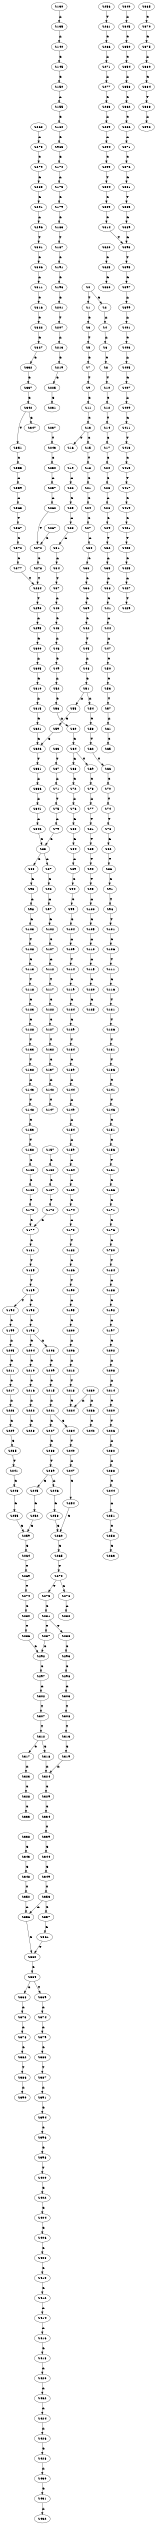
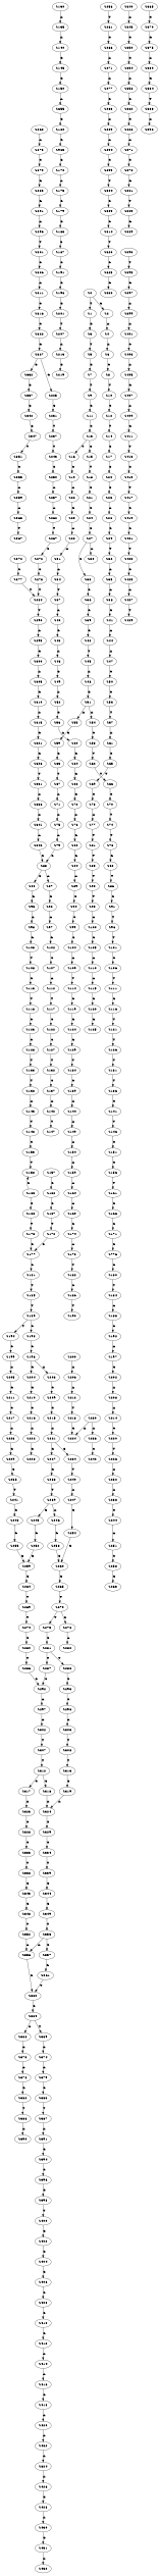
  strict digraph {
    S0
    S1
    S2
    S3
    S4
    S5
    S6
    S7
    S8
    S9
    S10
    S11
    S12
    S13
    S14
    S15
    S16
    S17
    S18
    S19
    S20
    S21
    S22
    S23
    S24
    S25
    S26
    S27
    S28
    S29
    S30
    S31
    S32
    S33
    S34
    S35
    S36
    S37
    S38
    S39
    S40
    S41
    S42
    S43
    S44
    S45
    S46
    S47
    S48
    S49
    S50
    S51
    S52
    S53
    S54
    S55
    S56
    S57
    S58
    S59
    S60
    S61
    S62
    S63
    S64
    S65
    S66
    S67
    S68
    S69
    S70
    S71
    S72
    S73
    S74
    S75
    S76
    S77
    S78
    S79
    S80
    S81
    S82
    S83
    S84
    S85
    S86
    S87
    S88
    S89
    S90
    S91
    S92
    S93
    S94
    S95
    S96
    S97
    S98
    S99
    S100
    S101
    S102
    S103
    S104
    S105
    S106
    S107
    S108
    S109
    S110
    S111
    S112
    S113
    S114
    S115
    S116
    S117
    S118
    S119
    S120
    S121
    S122
    S123
    S124
    S125
    S126
    S127
    S128
    S129
    S131
    S132
    S133
    S134
    S130
    S135
    S136
    S137
    S138
    S139
    S140
    S141
    S142
    S143
    S144
    S145
    S146
    S147
    S148
    S149
    S150
    S151
    S153
    S154
-   S155
+   S155 [label=S655]
    S156
    S158
    S159
    S160
    S161
    S157
    S162
    S163
    S164
    n165 [label=S965]
    S166
    S167
    S168
    S169
    S170
    S171
    S172
    S173
    S174
    S175
-   S176
+   S176 [label=S776]
    S177
    S178
    S179
-   S180 [label=S780]
+   S180
    S181
    S182
    S183
    S184
    S185
    S186
    S187
    S188
    S189
    S190
    S191
    S192
    S193
    S194
-   S195
    S196
    S197
    S198
    S199
    S200
    S201
    S202
    S203
    S204
    S205
    S206
    S207
    S208
    S209
    S210
    S211
    S212
    S213
    S214
    S215
    S216
    S217
    S218
    S219
    S220
    S221
    S222
    S223
    S224
    S225
    S226
    S227
    S234
    S228
    S229
    S231
    S232
    S233
    S235
    S230
    S236
    S237
    S238
    S239
    S240
    S241
    S242
    S243
    S244
    S245
    S246
    S247
    S248
    S250
    S251
    S252
    S253
    S254
    S255
    S257
    S258
    S259
    S260
    S256
    S261
    S262
    S263
    S264
    S265
    S266
    S267
    S269
    S270
    S271
    S272
    S268
    S273
    S274
    S275
    S276
    S277
    S278
    S279
    S280
    S281
    S282
    S283
    S284
    S285
    S286
    S287
    S288
    S289
    S290
    S291
    S292
    S293
    S294
    S295
    S296
    S297
    S298
    S299
    S300
    S301
    S302
    S303
    S304
    S305
    S306
    S307
    S308
    S309
    S310
    S311
    S312
    S313
    S314
    S315
    S316
    S317
    S318
    S319
    S320
    S321
    S322
    S323
    S324
    S325
    S326
    S327
    S328
    S329
    S330
    S331
    S332
    S333
    S334
    S336
    S337
    S338
    S339
    S341
    S342
    S343
    S344
    S340
    S345
    S346
    S347
    S348
    S349
    S350
    S351
    S352
    S353
    S354
    S355
    S356
    S357
    S358
    S359
    S360
    S361
    S362
    S363
    S364
    n363 [label=S666]
    S367
    S368
    S369
    S365
    S370
    S371
    S372
    S373
    S374
    S375
    S376
    S377
    S378
    S379
    S380
    S381
    S382
    S383
    S384
    S385
    S386
    S387
    S388
    S389
    S390
    S391
    S392
    S393
    S394
    S395
    S396
    S397
    S398
    S399
    S400
    S401
    S402
    S403
    S404
    S405
    S406
    S407
    S408
    S409
    S410
    S411
    S412
    S413
    S414
    S415
    S416
    S417
    S418
    S419
    S420
    S421
    n420 [label=S482]
    S423
-   S424
+   S424 [label=S824]
    S425
    S426
    S427
    S428
    S429
    S430
    S431
    S432
    S0 -> S1 [label=T]
    S0 -> S2 [label=G]
    S1 -> S3 [label=G]
    S2 -> S4 [label=A]
    S3 -> S5 [label=T]
    S4 -> S6 [label=A]
    S5 -> S7 [label=G]
    S6 -> S8 [label=C]
    S7 -> S9 [label=T]
    S8 -> S10 [label=T]
    S9 -> S11 [label=G]
    S10 -> S12 [label=C]
    S11 -> S13 [label=C]
    S12 -> S14 [label=T]
    S13 -> S15 [label=C]
    S13 -> S16 [label=T]
    S14 -> S17 [label=C]
    S15 -> S18 [label=T]
+   S16 -> S19 [label=C]
    S17 -> S20 [label=C]
    S18 -> S21 [label=C]
    S19 -> S22 [label=A]
    S20 -> S23 [label=C]
    S21 -> S24 [label=G]
    S22 -> S25 [label=G]
    S23 -> S26 [label=A]
    S24 -> S27 [label=G]
    S25 -> S28 [label=A]
    S26 -> S29 [label=C]
    S27 -> S30 [label=A]
    S28 -> S31 [label=A]
    S29 -> S32 [label=T]
-   S30 -> S33 [label=C]
+   S27 -> S33 [label=C]
    S31 -> S34 [label=A]
    S32 -> S35 [label=A]
    S33 -> S36 [label=C]
    S34 -> S37 [label=T]
    S35 -> S38 [label=A]
    S36 -> S39 [label=G]
    S37 -> S40 [label=A]
    S38 -> S41 [label=G]
    S39 -> S42 [label=G]
    S40 -> S43 [label=G]
    S41 -> S44 [label=A]
    S42 -> S45 [label=T]
    S43 -> S46 [label=A]
    S44 -> S47 [label=A]
    S45 -> S48 [label=A]
    S46 -> S49 [label=G]
    S47 -> S50 [label=C]
    S48 -> S51 [label=G]
    S49 -> S52 [label=A]
    S50 -> S53 [label=C]
    S51 -> S54 [label=A]
    S51 -> S55 [label=A]
    S52 -> S56 [label=G]
    S53 -> S57 [label=T]
    S54 -> S58 [label=C]
    S55 -> S59 [label=G]
    S56 -> S60 [label=A]
    S57 -> S61 [label=A]
    S58 -> S62 [label=T]
-   S59 -> S326 [label=G]
+   S59 -> S63 [label=G]
    S60 -> S64 [label=G]
    S61 -> S65 [label=C]
    S62 -> S66 [label=T]
    S63 -> S67 [label=T]
    S64 -> S68 [label=G]
-   S64 -> S69 [label=T]
+   S65 -> S69 [label=T]
    S66 -> S70 [label=C]
    S67 -> S71 [label=A]
    S68 -> S72 [label=G]
    S69 -> S73 [label=C]
    S70 -> S74 [label=T]
-   S71 -> S75 [label=T]
+   S71 -> S75 [label=A]
    S72 -> S76 [label=A]
    S73 -> S77 [label=A]
    S74 -> S78 [label=T]
    S75 -> S79 [label=A]
    S76 -> S80 [label=G]
    S77 -> S81 [label=T]
    S78 -> S82 [label=G]
    S79 -> S83 [label=C]
    S80 -> S84 [label=G]
    S81 -> S85 [label=T]
    S82 -> S86 [label=T]
    S83 -> S87 [label=A]
    S83 -> S88 [label=G]
    S84 -> S89 [label=A]
    S85 -> S90 [label=T]
    S86 -> S91 [label=C]
    S87 -> S92 [label=G]
    S88 -> S93 [label=G]
    S89 -> S94 [label=G]
    S90 -> S95 [label=T]
    S91 -> S96 [label=T]
    S92 -> S97 [label=A]
    S93 -> S98 [label=A]
    S94 -> S99 [label=C]
    S95 -> S100 [label=A]
    S96 -> S101 [label=T]
    S97 -> S102 [label=G]
    S98 -> S103 [label=G]
    S99 -> S104 [label=G]
    S100 -> S105 [label=G]
    S101 -> S106 [label=C]
    S102 -> S107 [label=C]
    S103 -> S108 [label=T]
    S104 -> S109 [label=A]
    S105 -> S110 [label=A]
    S106 -> S111 [label=T]
    S107 -> S112 [label=A]
    S108 -> S113 [label=G]
    S109 -> S114 [label=T]
    S110 -> S115 [label=A]
    S111 -> S116 [label=G]
    S112 -> S117 [label=T]
    S113 -> S118 [label=T]
    S114 -> S119 [label=C]
    S115 -> S120 [label=G]
    S116 -> S121 [label=T]
    S117 -> S122 [label=C]
    S118 -> S123 [label=C]
    S119 -> S124 [label=G]
    S120 -> S125 [label=G]
    S121 -> S126 [label=T]
    S122 -> S127 [label=C]
    S123 -> S128 [label=C]
    S124 -> S129 [label=G]
    S126 -> S131 [label=T]
    S127 -> S132 [label=T]
    S128 -> S133 [label=T]
    S129 -> S134 [label=T]
    S131 -> S136 [label=T]
    S132 -> S137 [label=C]
    S133 -> S138 [label=T]
    S134 -> S139 [label=C]
    S130 -> S135 [label=A]
    S135 -> S140 [label=A]
    S136 -> S141 [label=C]
    S137 -> S142 [label=A]
    S138 -> S143 [label=A]
    S139 -> S144 [label=A]
    S140 -> S145 [label=G]
    S141 -> S146 [label=T]
    S142 -> S147 [label=T]
    S143 -> S148 [label=T]
    S144 -> S149 [label=A]
    S145 -> S150 [label=G]
    S146 -> S151 [label=C]
    S148 -> S153 [label=C]
    S149 -> S154 [label=A]
    S150 -> S155 [label=A]
    S151 -> S156 [label=C]
    S153 -> S158 [label=T]
    S154 -> S159 [label=A]
    S155 -> S160 [label=G]
    S156 -> S161 [label=T]
-   S158 -> S163 [label=C]
+   S163 -> S158 [label=C]
    S159 -> S164 [label=A]
    S160 -> n165 [label=G]
    S161 -> S166 [label=C]
    S157 -> S162 [label=C]
    S162 -> S167 [label=C]
    S163 -> S168 [label=C]
    S164 -> S169 [label=A]
    n165 -> S170 [label=G]
    S166 -> S171 [label=C]
    S167 -> S172 [label=T]
    S168 -> S173 [label=T]
    S169 -> S174 [label=C]
    S170 -> S175 [label=A]
    S171 -> S176 [label=C]
    S172 -> S177 [label=C]
    S173 -> S177 [label=C]
    S174 -> S178 [label=A]
    S175 -> S179 [label=G]
    S176 -> S180 [label=C]
    S177 -> S181 [label=C]
    S178 -> S182 [label=T]
    S179 -> S183 [label=G]
    S180 -> S184 [label=T]
    S181 -> S185 [label=T]
    S182 -> S186 [label=C]
-   S183 -> S187 [label=T]
+   S183 -> S187 [label=G]
    S184 -> S188 [label=A]
    S185 -> S189 [label=T]
    S186 -> S190 [label=T]
    S187 -> S191 [label=C]
    S188 -> S192 [label=C]
    S189 -> S193 [label=C]
    S189 -> S194 [label=T]
-   S190 -> S195 [label=A]
    S191 -> S196 [label=G]
    S192 -> S197 [label=A]
    S193 -> S198 [label=C]
    S194 -> S199 [label=C]
-   S195 -> S200 [label=G]
    S196 -> S201 [label=G]
    S197 -> S202 [label=G]
    S198 -> S203 [label=A]
    S198 -> S204 [label=G]
    S199 -> S205 [label=A]
    S200 -> S206 [label=A]
    S201 -> S207 [label=T]
    S202 -> S208 [label=A]
    S203 -> S209 [label=C]
    S204 -> S210 [label=G]
    S205 -> S211 [label=G]
    S206 -> S212 [label=A]
    S207 -> S213 [label=A]
    S208 -> S214 [label=A]
    S209 -> S215 [label=C]
    S210 -> S216 [label=C]
    S211 -> S217 [label=C]
    S212 -> S218 [label=T]
    S213 -> S219 [label=G]
    S214 -> S220 [label=C]
    S215 -> S221 [label=A]
    S216 -> S222 [label=A]
    S217 -> S223 [label=A]
    S218 -> S224 [label=G]
-   S219 -> S225 [label=G]
+   S327 -> S225 [label=G]
    S220 -> S226 [label=T]
    S221 -> S227 [label=G]
    S221 -> S234 [label=G]
    S222 -> S228 [label=G]
    S223 -> S229 [label=G]
    S225 -> S231 [label=G]
    S226 -> S232 [label=A]
    S227 -> S233 [label=G]
    S234 -> S240 [label=T]
    S229 -> S235 [label=G]
+   S231 -> S237 [label=T]
    S232 -> S238 [label=A]
    S233 -> S239 [label=T]
    S235 -> S241 [label=T]
    S230 -> S224 [label=A]
    S230 -> S236 [label=A]
    S236 -> S242 [label=C]
    S237 -> S243 [label=T]
    S238 -> S244 [label=C]
    S239 -> S245 [label=G]
    S239 -> S246 [label=A]
    S240 -> S247 [label=A]
    S241 -> S248 [label=G]
    S243 -> S250 [label=C]
    S244 -> S251 [label=A]
    S245 -> S252 [label=G]
    S246 -> S253 [label=G]
    S247 -> S254 [label=G]
    S248 -> S255 [label=G]
    S250 -> S257 [label=A]
    S251 -> S258 [label=C]
    S252 -> S259 [label=G]
    S253 -> S260 [label=G]
    S254 -> S260 [label=G]
    S255 -> S259 [label=G]
    S257 -> S262 [label=A]
    S258 -> S263 [label=G]
    S259 -> S264 [label=G]
    S260 -> S265 [label=G]
    S256 -> S261 [label=T]
    S261 -> S266 [label=C]
-   S262 -> S272 [label=T]
+   S262 -> S267 [label=T]
    S264 -> S269 [label=T]
    S265 -> S270 [label=T]
    S266 -> S271 [label=A]
    S267 -> S272 [label=C]
    S269 -> S274 [label=T]
    S270 -> S275 [label=T]
    S270 -> S276 [label=C]
    S271 -> S277 [label=A]
    S272 -> S278 [label=C]
    S268 -> S273 [label=A]
    S273 -> S279 [label=C]
    S274 -> S280 [label=G]
    S275 -> S281 [label=G]
    S276 -> S282 [label=A]
    S277 -> S283 [label=C]
    S278 -> S284 [label=T]
    S279 -> S285 [label=G]
    S280 -> S286 [label=T]
    S281 -> S287 [label=T]
    S281 -> S288 [label=T]
    S283 -> S289 [label=A]
    S284 -> S290 [label=T]
    S285 -> S291 [label=G]
    S286 -> S292 [label=C]
    S287 -> S292 [label=C]
    S288 -> S293 [label=C]
    S289 -> S294 [label=A]
    S290 -> S295 [label=A]
    S291 -> S296 [label=A]
-   S292 -> S297 [label=C]
+   S292 -> S297 [label=A]
    S293 -> S298 [label=C]
    S294 -> S299 [label=C]
    S295 -> S300 [label=G]
    S296 -> S301 [label=T]
    S297 -> S302 [label=A]
    S298 -> S303 [label=A]
    S299 -> S304 [label=T]
    S300 -> S305 [label=A]
    S301 -> S306 [label=C]
    S302 -> S307 [label=T]
    S303 -> S308 [label=T]
    S304 -> S309 [label=C]
    S305 -> S310 [label=G]
    S306 -> S311 [label=A]
    S307 -> S312 [label=T]
    S308 -> S313 [label=T]
    S309 -> S314 [label=C]
    S310 -> S315 [label=A]
    S311 -> S316 [label=C]
    S312 -> S317 [label=C]
    S312 -> S318 [label=G]
    S313 -> S319 [label=G]
-   S314 -> S393 [label=T]
+   S314 -> S320 [label=T]
    S315 -> S321 [label=G]
    S316 -> S322 [label=C]
    S317 -> S323 [label=A]
    S318 -> S324 [label=A]
    S319 -> S324 [label=A]
    S320 -> S325 [label=C]
    S321 -> S326 [label=G]
    S322 -> S327 [label=G]
    S323 -> S328 [label=C]
    S324 -> S329 [label=C]
    S325 -> S330 [label=G]
    S326 -> S331 [label=T]
    S327 -> S332 [label=G]
    S328 -> S333 [label=C]
    S329 -> S334 [label=C]
    S331 -> S336 [label=A]
    S332 -> S337 [label=G]
+   S333 -> S338 [label=T]
    S334 -> S339 [label=T]
    S336 -> S341 [label=A]
    S337 -> S342 [label=G]
    S338 -> S343 [label=G]
    S339 -> S344 [label=G]
    S341 -> S346 [label=A]
    S342 -> S347 [label=G]
    S343 -> S348 [label=G]
    S344 -> S349 [label=G]
    S340 -> S345 [label=A]
    S345 -> S350 [label=C]
    S346 -> S83 [label=C]
-   S342 -> S351 [label=T]
+   S347 -> S351 [label=T]
    S348 -> S352 [label=T]
    S349 -> S353 [label=T]
    S350 -> S354 [label=C]
    S351 -> S355 [label=C]
    S352 -> S356 [label=A]
    S353 -> S356 [label=A]
    S353 -> S357 [label=G]
    S354 -> S358 [label=A]
    S355 -> S359 [label=A]
    S356 -> S360 [label=G]
    S357 -> S361 [label=G]
    S358 -> S362 [label=C]
    S359 -> S363 [label=A]
    S360 -> S364 [label=C]
    S361 -> S360 [label=T]
    S362 -> n363 [label=C]
    S363 -> S367 [label=T]
    S364 -> S368 [label=C]
    S364 -> S369 [label=T]
    n363 -> S371 [label=A]
-   S367 -> S372 [label=C]
    S368 -> S373 [label=A]
    S369 -> S374 [label=A]
    S365 -> S370 [label=C]
    S370 -> S375 [label=G]
    S371 -> S376 [label=C]
    S372 -> S377 [label=C]
    S373 -> S378 [label=A]
    S374 -> S379 [label=A]
    S375 -> S380 [label=A]
    S376 -> S381 [label=G]
    S377 -> S284 [label=T]
    S378 -> S382 [label=G]
    S379 -> S383 [label=G]
    S380 -> S384 [label=G]
    S381 -> S385 [label=T]
    S382 -> S386 [label=T]
    S383 -> S387 [label=T]
    S384 -> S388 [label=T]
    S385 -> S389 [label=G]
    S386 -> S390 [label=A]
    S387 -> S391 [label=A]
    S388 -> S392 [label=A]
-   S389 -> S393 [label=G]
    S391 -> S394 [label=G]
    S393 -> S395 [label=T]
    S394 -> S396 [label=C]
    S395 -> S397 [label=G]
    S396 -> S398 [label=G]
    S397 -> S399 [label=A]
    S398 -> S400 [label=T]
    S399 -> S401 [label=A]
    S400 -> S402 [label=G]
    S401 -> S403 [label=C]
    S402 -> S404 [label=G]
    S403 -> S405 [label=A]
    S404 -> S406 [label=G]
    S405 -> S407 [label=G]
    S406 -> S408 [label=C]
    S407 -> S409 [label=A]
    S408 -> S410 [label=C]
    S409 -> S411 [label=G]
    S410 -> S412 [label=G]
    S411 -> S413 [label=T]
    S412 -> S414 [label=A]
    S413 -> S415 [label=C]
    S414 -> S416 [label=A]
    S415 -> S417 [label=T]
    S416 -> S418 [label=G]
    S417 -> S419 [label=C]
    S418 -> S420 [label=A]
    S419 -> S421 [label=C]
    S420 -> n420 [label=A]
    S421 -> S423 [label=T]
    n420 -> S424 [label=A]
    S423 -> S425 [label=C]
    S424 -> S426 [label=A]
    S425 -> S427 [label=A]
    S426 -> S428 [label=G]
    S427 -> S429 [label=T]
    S428 -> S430 [label=A]
    S430 -> S431 [label=G]
    S431 -> S432 [label=A]
  }
